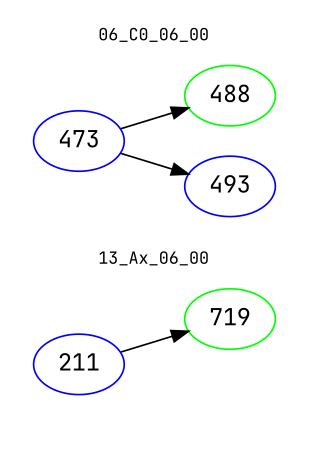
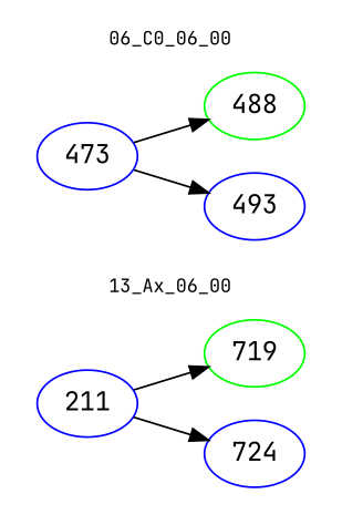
  digraph {
    fontname="JetBrains Mono"
    rankdir=LR
    node [color=blue fontname="JetBrains Mono"]
    edge [color=black fontname="JetBrains Mono"]
    n1 [label=211]
+   n2 [label=724]
    n3 [color=green label=719]
    n4 [label=473]
    n5 [label=493]
    n6 [color=green label=488]
    subgraph cluster_1 {
      color=white
      fontsize=10
      label="13_Ax_06_00"
      n1
+     n2
      n3
    }
    subgraph cluster_2 {
      color=white
      fontsize=10
      label="06_C0_06_00"
      n4
      n5
      n6
    }
+   n1 -> n2
    n1 -> n3
    n4 -> n5
    n4 -> n6
  }
